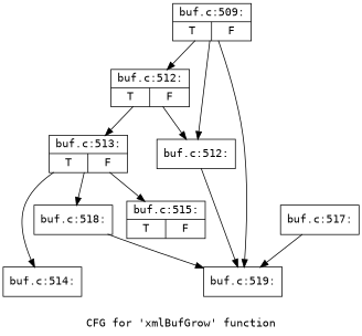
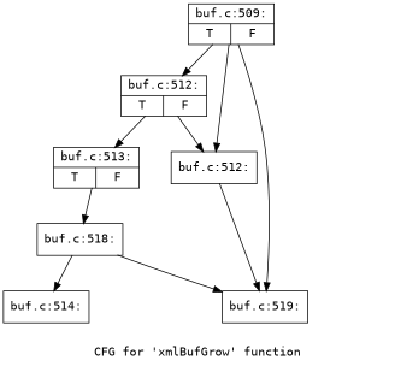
  digraph {
    fontname="DejaVu Sans Mono"
    label="CFG for 'xmlBufGrow' function"
    node [fontname="DejaVu Sans Mono" shape=record]
    edge [fontname="DejaVu Sans Mono"]
    n1 [label="{buf.c:509:|{<s0>T|<s1>F}}"]
    n2 [label="{buf.c:512:}"]
    n3 [label="{buf.c:512:|{<s0>T|<s1>F}}"]
    n4 [label="{buf.c:519:}"]
    n5 [label="{buf.c:513:|{<s0>T|<s1>F}}"]
    n6 [label="{buf.c:514:}"]
-   n7 [label="{buf.c:515:|{<s0>T|<s1>F}}"]
    n8 [label="{buf.c:518:}"]
-   n9 [label="{buf.c:517:}"]
    n1 -> n2
    n1 -> n3
    n1 -> n4
    n2 -> n4
    n3 -> n2
    n3 -> n5
-   n5 -> n6
-   n5 -> n7
+   n8 -> n6
    n5 -> n8
    n8 -> n4
-   n9 -> n4
  }
